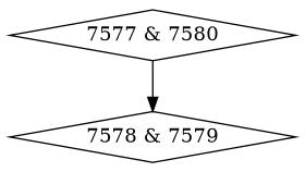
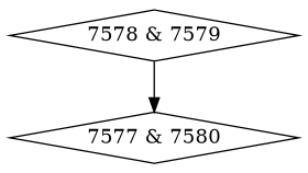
  digraph {
    fontname="DejaVu Serif"
    node [shape=diamond fontname="DejaVu Serif"]
    n1 [label="7577 & 7580"]
    n2 [label="7578 & 7579"]
-   n1 -> n2 [fontname="DejaVu Serif"]
+   n2 -> n1 [fontname="DejaVu Serif"]
  }
